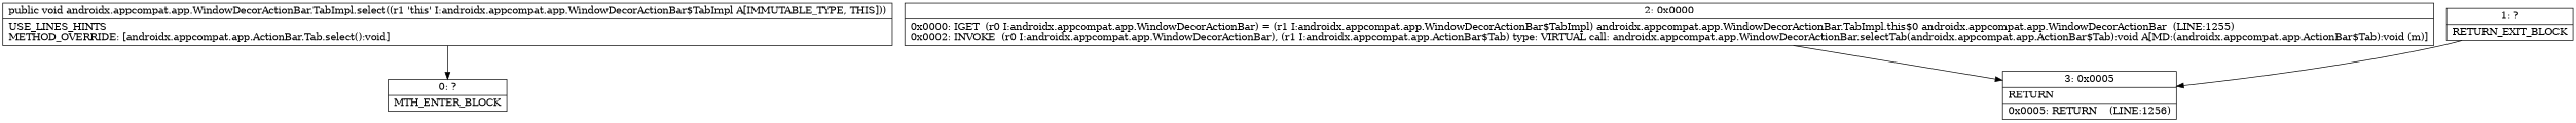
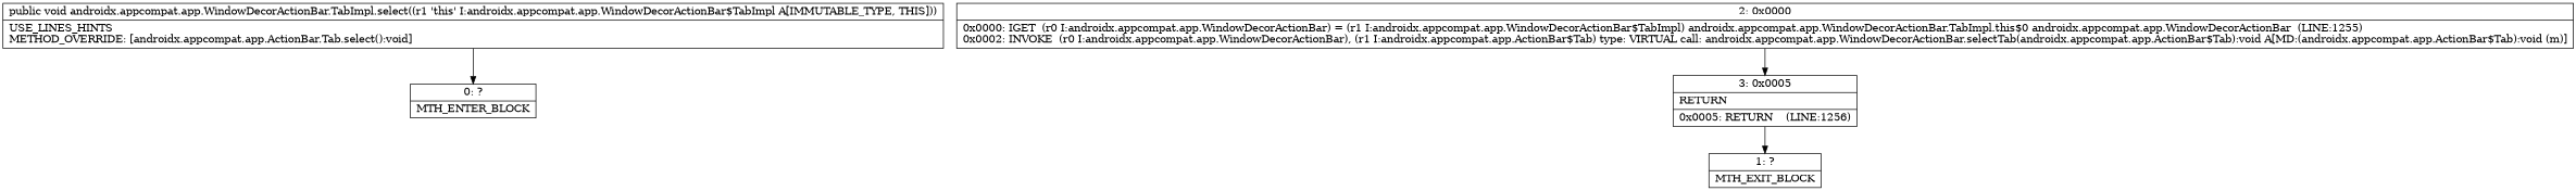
  digraph {
    node [shape=record]
    n1 [label="{0\:\ ?|MTH_ENTER_BLOCK\l}"]
    n2 [label="{2\:\ 0x0000|0x0000: IGET  (r0 I:androidx.appcompat.app.WindowDecorActionBar) = (r1 I:androidx.appcompat.app.WindowDecorActionBar$TabImpl) androidx.appcompat.app.WindowDecorActionBar.TabImpl.this$0 androidx.appcompat.app.WindowDecorActionBar  (LINE:1255)\l0x0002: INVOKE  (r0 I:androidx.appcompat.app.WindowDecorActionBar), (r1 I:androidx.appcompat.app.ActionBar$Tab) type: VIRTUAL call: androidx.appcompat.app.WindowDecorActionBar.selectTab(androidx.appcompat.app.ActionBar$Tab):void A[MD:(androidx.appcompat.app.ActionBar$Tab):void (m)]\l}"]
    n3 [label="{3\:\ 0x0005|RETURN\l|0x0005: RETURN    (LINE:1256)\l}"]
-   n4 [label="{1\:\ ?|RETURN_EXIT_BLOCK\l}"]
+   n4 [label="{1\:\ ?|MTH_EXIT_BLOCK\l}"]
    n5 [label="{public void androidx.appcompat.app.WindowDecorActionBar.TabImpl.select((r1 'this' I:androidx.appcompat.app.WindowDecorActionBar$TabImpl A[IMMUTABLE_TYPE, THIS]))  | USE_LINES_HINTS\lMETHOD_OVERRIDE: [androidx.appcompat.app.ActionBar.Tab.select():void]\l}"]
    n2 -> n3
-   n4 -> n3
+   n3 -> n4
    n5 -> n1
  }
